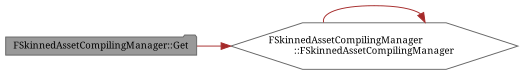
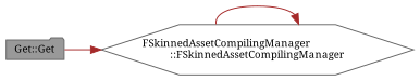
  digraph {
    rankdir=LR
    fontname="Noto Serif"
    node [fontname="Noto Serif" fontsize=10 style=filled]
    edge [color=brown fontname="Noto Serif" fontsize=10 labelfontname=Helvetica labelfontsize=10 style=solid]
-   n1 [color=gray40 fillcolor=grey60 fontcolor=black height=0.2 label="FSkinnedAssetCompilingManager::Get" shape=folder width=0.4]
+   n1 [color=gray40 fillcolor=grey60 fontcolor=black height=0.2 label="Get::Get" shape=folder width=0.4]
    n2 [color=grey40 fillcolor=white height=0.2 label="FSkinnedAssetCompilingManager\l::FSkinnedAssetCompilingManager" shape=hexagon width=0.4]
    n1 -> n2
    n2 -> n2
  }
